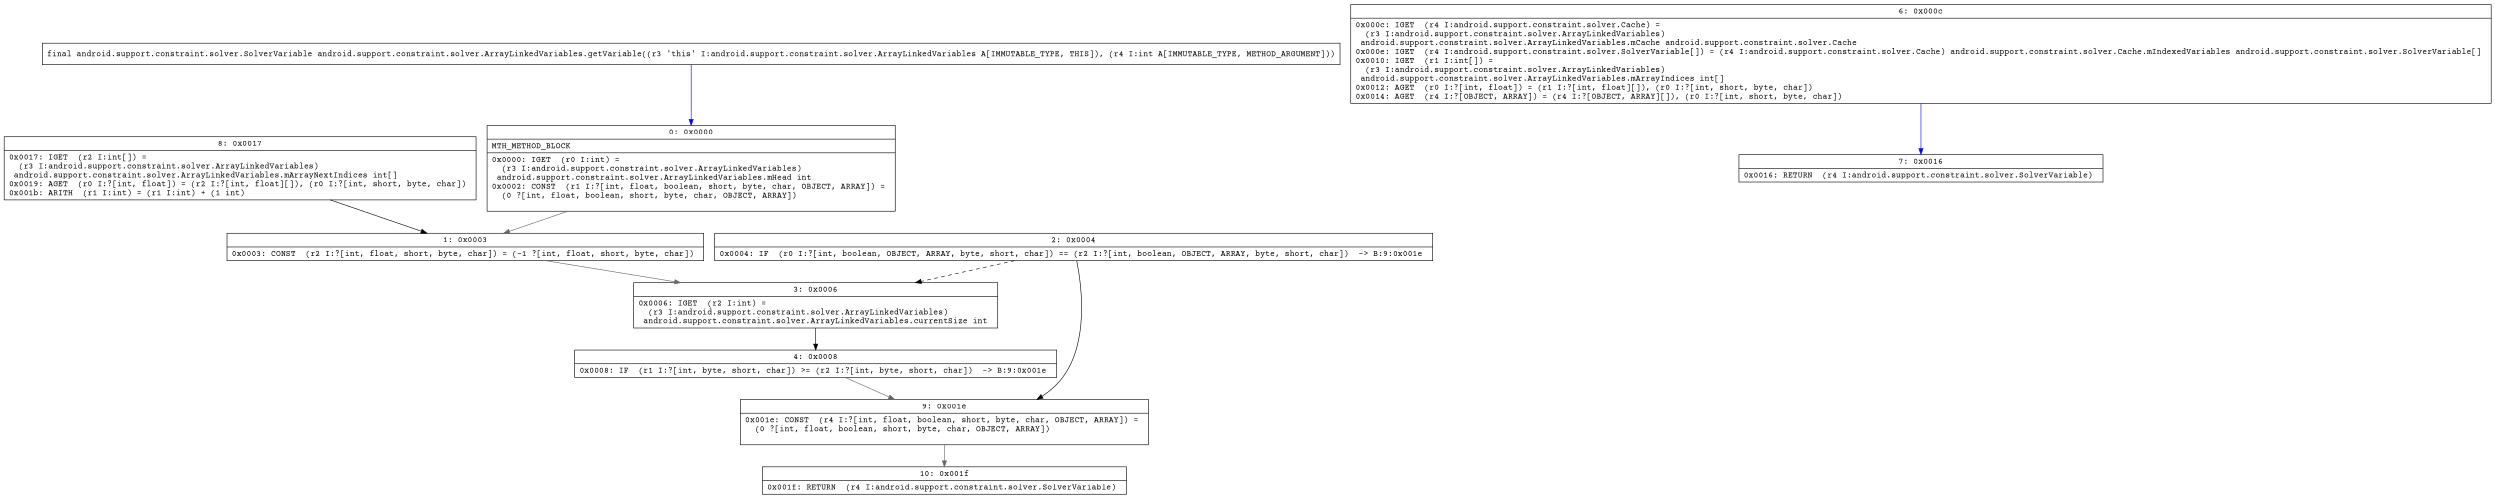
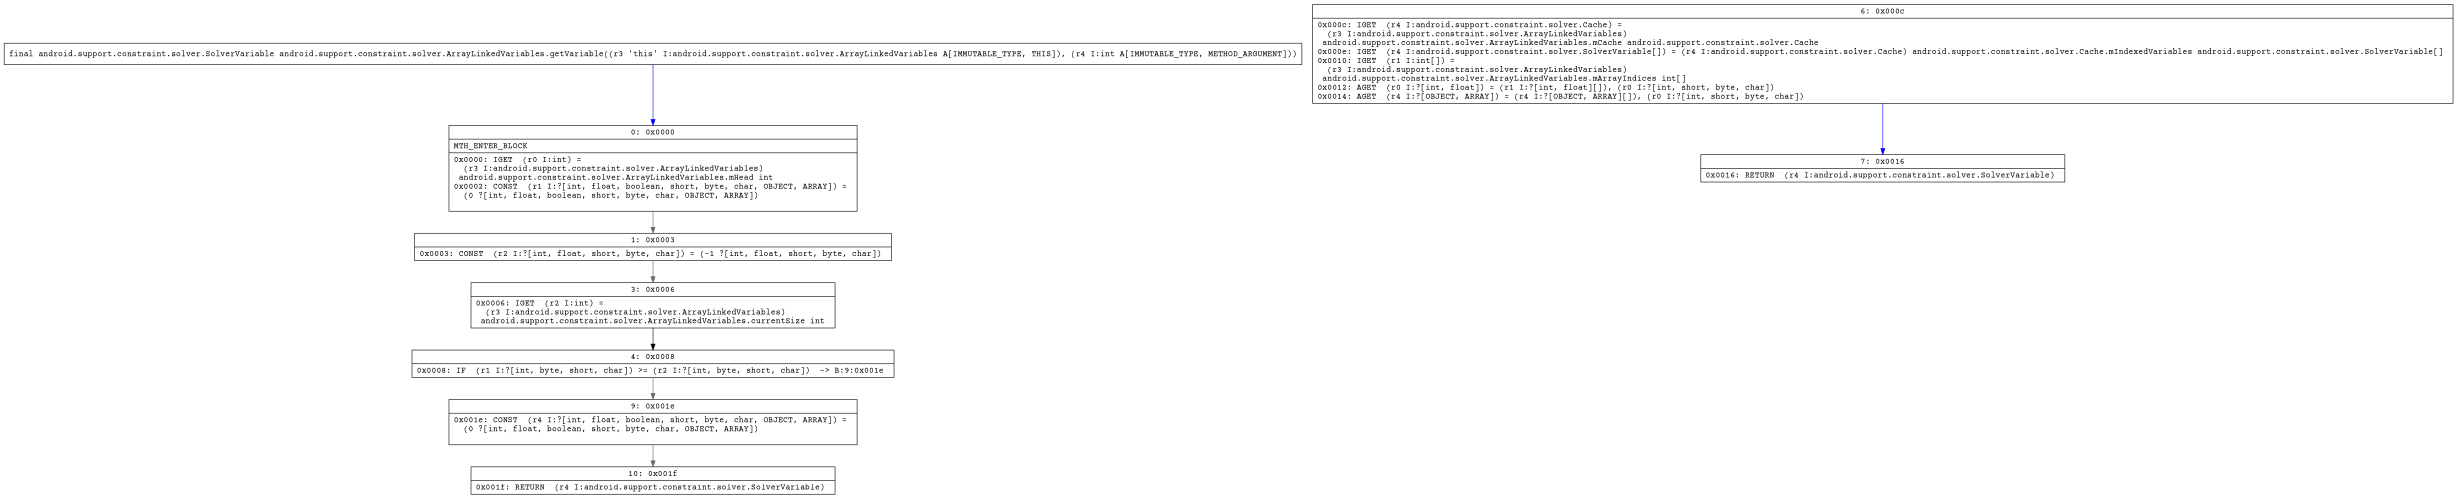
  digraph {
    fontname="Courier Prime"
    node [fontname="Courier Prime" shape=record]
    edge [color=gray40 fontname="Courier Prime"]
-   n1 [label="{0\:\ 0x0000|MTH_METHOD_BLOCK\l|0x0000: IGET  (r0 I:int) = \l  (r3 I:android.support.constraint.solver.ArrayLinkedVariables)\l android.support.constraint.solver.ArrayLinkedVariables.mHead int \l0x0002: CONST  (r1 I:?[int, float, boolean, short, byte, char, OBJECT, ARRAY]) = \l  (0 ?[int, float, boolean, short, byte, char, OBJECT, ARRAY])\l \l}"]
+   n1 [label="{0\:\ 0x0000|MTH_ENTER_BLOCK\l|0x0000: IGET  (r0 I:int) = \l  (r3 I:android.support.constraint.solver.ArrayLinkedVariables)\l android.support.constraint.solver.ArrayLinkedVariables.mHead int \l0x0002: CONST  (r1 I:?[int, float, boolean, short, byte, char, OBJECT, ARRAY]) = \l  (0 ?[int, float, boolean, short, byte, char, OBJECT, ARRAY])\l \l}"]
    n2 [label="{1\:\ 0x0003|0x0003: CONST  (r2 I:?[int, float, short, byte, char]) = (\-1 ?[int, float, short, byte, char]) \l}"]
    n3 [label="{3\:\ 0x0006|0x0006: IGET  (r2 I:int) = \l  (r3 I:android.support.constraint.solver.ArrayLinkedVariables)\l android.support.constraint.solver.ArrayLinkedVariables.currentSize int \l}"]
-   n4 [label="{2\:\ 0x0004|0x0004: IF  (r0 I:?[int, boolean, OBJECT, ARRAY, byte, short, char]) == (r2 I:?[int, boolean, OBJECT, ARRAY, byte, short, char])  \-\> B:9:0x001e \l}"]
    n5 [label="{9\:\ 0x001e|0x001e: CONST  (r4 I:?[int, float, boolean, short, byte, char, OBJECT, ARRAY]) = \l  (0 ?[int, float, boolean, short, byte, char, OBJECT, ARRAY])\l \l}"]
    n6 [label="{4\:\ 0x0008|0x0008: IF  (r1 I:?[int, byte, short, char]) \>= (r2 I:?[int, byte, short, char])  \-\> B:9:0x001e \l}"]
    n7 [label="{10\:\ 0x001f|0x001f: RETURN  (r4 I:android.support.constraint.solver.SolverVariable) \l}"]
    n8 [label="{6\:\ 0x000c|0x000c: IGET  (r4 I:android.support.constraint.solver.Cache) = \l  (r3 I:android.support.constraint.solver.ArrayLinkedVariables)\l android.support.constraint.solver.ArrayLinkedVariables.mCache android.support.constraint.solver.Cache \l0x000e: IGET  (r4 I:android.support.constraint.solver.SolverVariable[]) = (r4 I:android.support.constraint.solver.Cache) android.support.constraint.solver.Cache.mIndexedVariables android.support.constraint.solver.SolverVariable[] \l0x0010: IGET  (r1 I:int[]) = \l  (r3 I:android.support.constraint.solver.ArrayLinkedVariables)\l android.support.constraint.solver.ArrayLinkedVariables.mArrayIndices int[] \l0x0012: AGET  (r0 I:?[int, float]) = (r1 I:?[int, float][]), (r0 I:?[int, short, byte, char]) \l0x0014: AGET  (r4 I:?[OBJECT, ARRAY]) = (r4 I:?[OBJECT, ARRAY][]), (r0 I:?[int, short, byte, char]) \l}"]
    n9 [label="{7\:\ 0x0016|0x0016: RETURN  (r4 I:android.support.constraint.solver.SolverVariable) \l}"]
-   n10 [label="{8\:\ 0x0017|0x0017: IGET  (r2 I:int[]) = \l  (r3 I:android.support.constraint.solver.ArrayLinkedVariables)\l android.support.constraint.solver.ArrayLinkedVariables.mArrayNextIndices int[] \l0x0019: AGET  (r0 I:?[int, float]) = (r2 I:?[int, float][]), (r0 I:?[int, short, byte, char]) \l0x001b: ARITH  (r1 I:int) = (r1 I:int) + (1 int) \l}"]
    n11 [label="{final android.support.constraint.solver.SolverVariable android.support.constraint.solver.ArrayLinkedVariables.getVariable((r3 'this' I:android.support.constraint.solver.ArrayLinkedVariables A[IMMUTABLE_TYPE, THIS]), (r4 I:int A[IMMUTABLE_TYPE, METHOD_ARGUMENT])) }"]
    n1 -> n2
    n2 -> n3
    n3 -> n6 [color=black]
-   n4 -> n3 [color=black style=dashed]
-   n4 -> n5 [color=black]
    n5 -> n7
    n6 -> n5
    n8 -> n9 [color=blue]
-   n10 -> n2 [color=black]
    n11 -> n1 [color=blue]
  }
